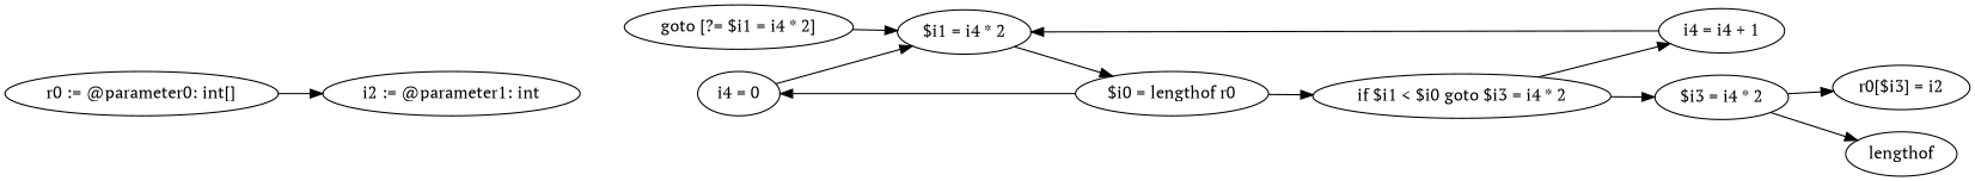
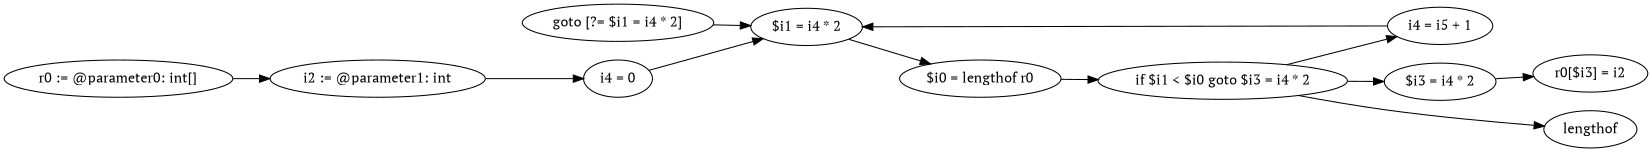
  digraph {
    fontname="PT Serif"
    rankdir=LR
    node [fontname="PT Serif"]
    edge [fontname="PT Serif"]
    "r0 := @parameter0: int[]"
    "i2 := @parameter1: int"
    "i4 = 0"
    "$i1 = i4 * 2"
    "goto [?= $i1 = i4 * 2]"
    "$i0 = lengthof r0"
    "$i3 = i4 * 2"
    "r0[$i3] = i2"
-   "i4 = i4 + 1"
+   "i4 = i4 + 1" [label="i4 = i5 + 1"]
    "if $i1 < $i0 goto $i3 = i4 * 2"
    n11 [label=lengthof]
    "r0 := @parameter0: int[]" -> "i2 := @parameter1: int"
-   "$i0 = lengthof r0" -> "i4 = 0"
+   "i2 := @parameter1: int" -> "i4 = 0"
    "i4 = 0" -> "$i1 = i4 * 2"
    "$i1 = i4 * 2" -> "$i0 = lengthof r0"
    "goto [?= $i1 = i4 * 2]" -> "$i1 = i4 * 2"
    "$i0 = lengthof r0" -> "if $i1 < $i0 goto $i3 = i4 * 2"
    "$i3 = i4 * 2" -> "r0[$i3] = i2"
    "i4 = i4 + 1" -> "$i1 = i4 * 2"
    "if $i1 < $i0 goto $i3 = i4 * 2" -> "$i3 = i4 * 2"
    "if $i1 < $i0 goto $i3 = i4 * 2" -> "i4 = i4 + 1"
-   "$i3 = i4 * 2" -> n11
+   "if $i1 < $i0 goto $i3 = i4 * 2" -> n11
  }
